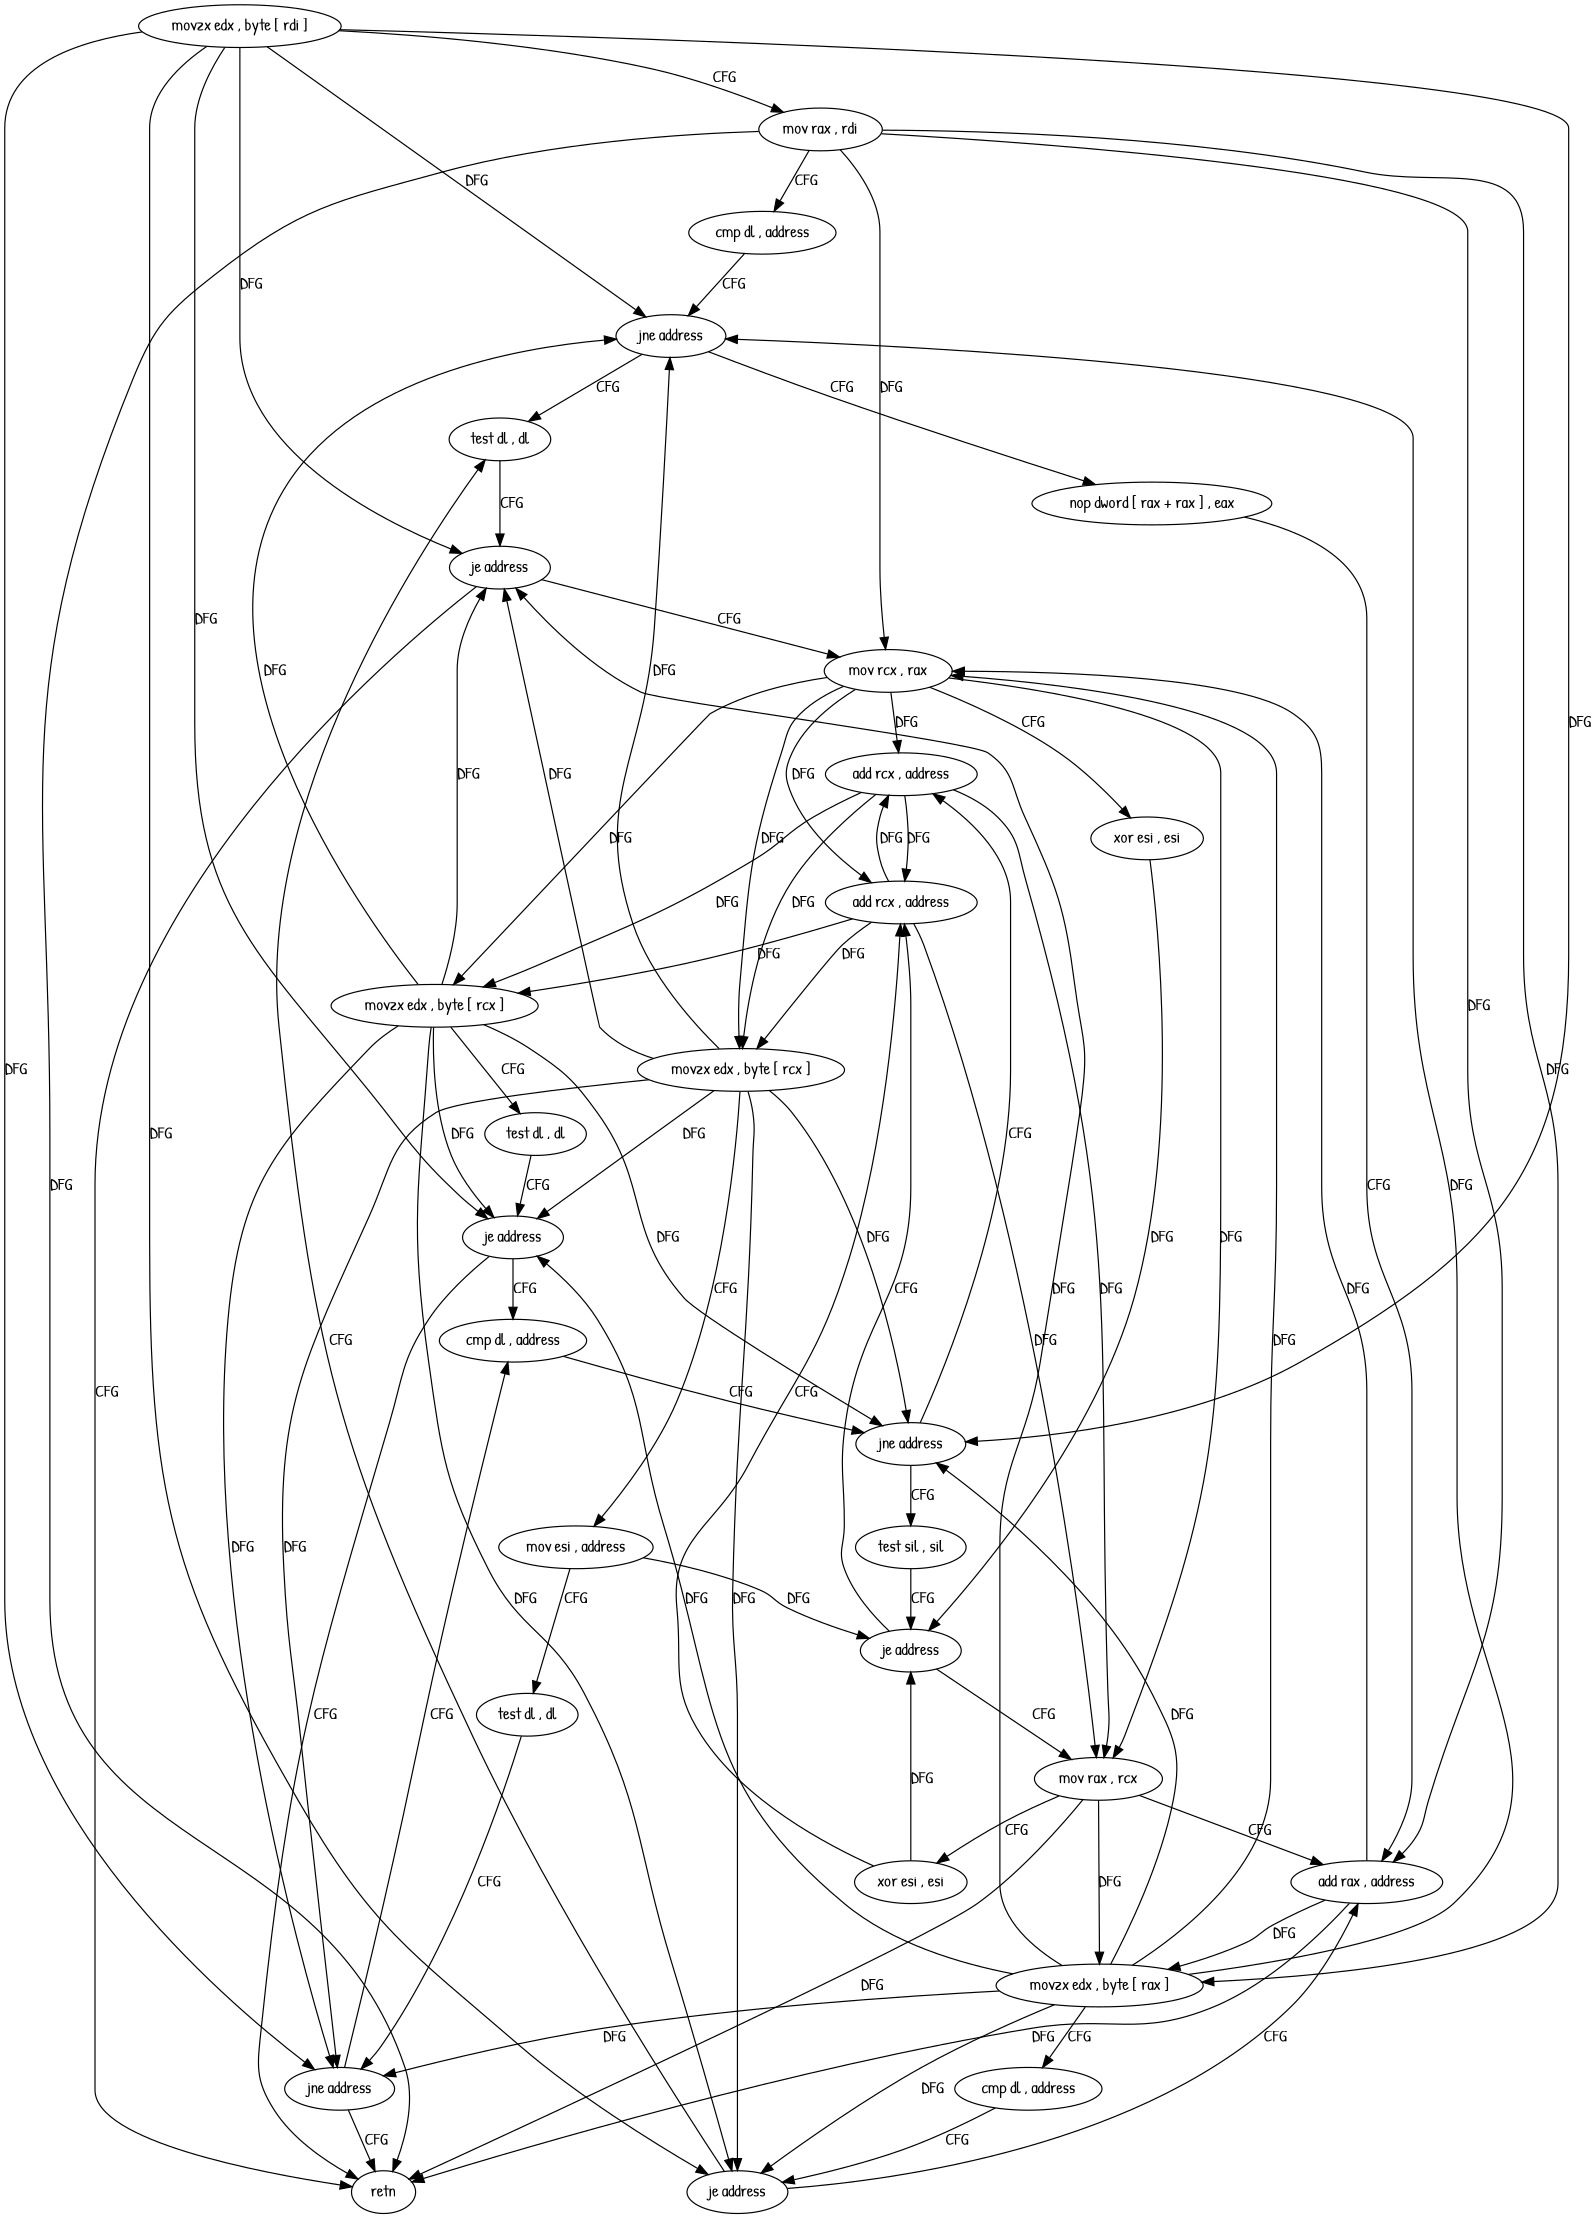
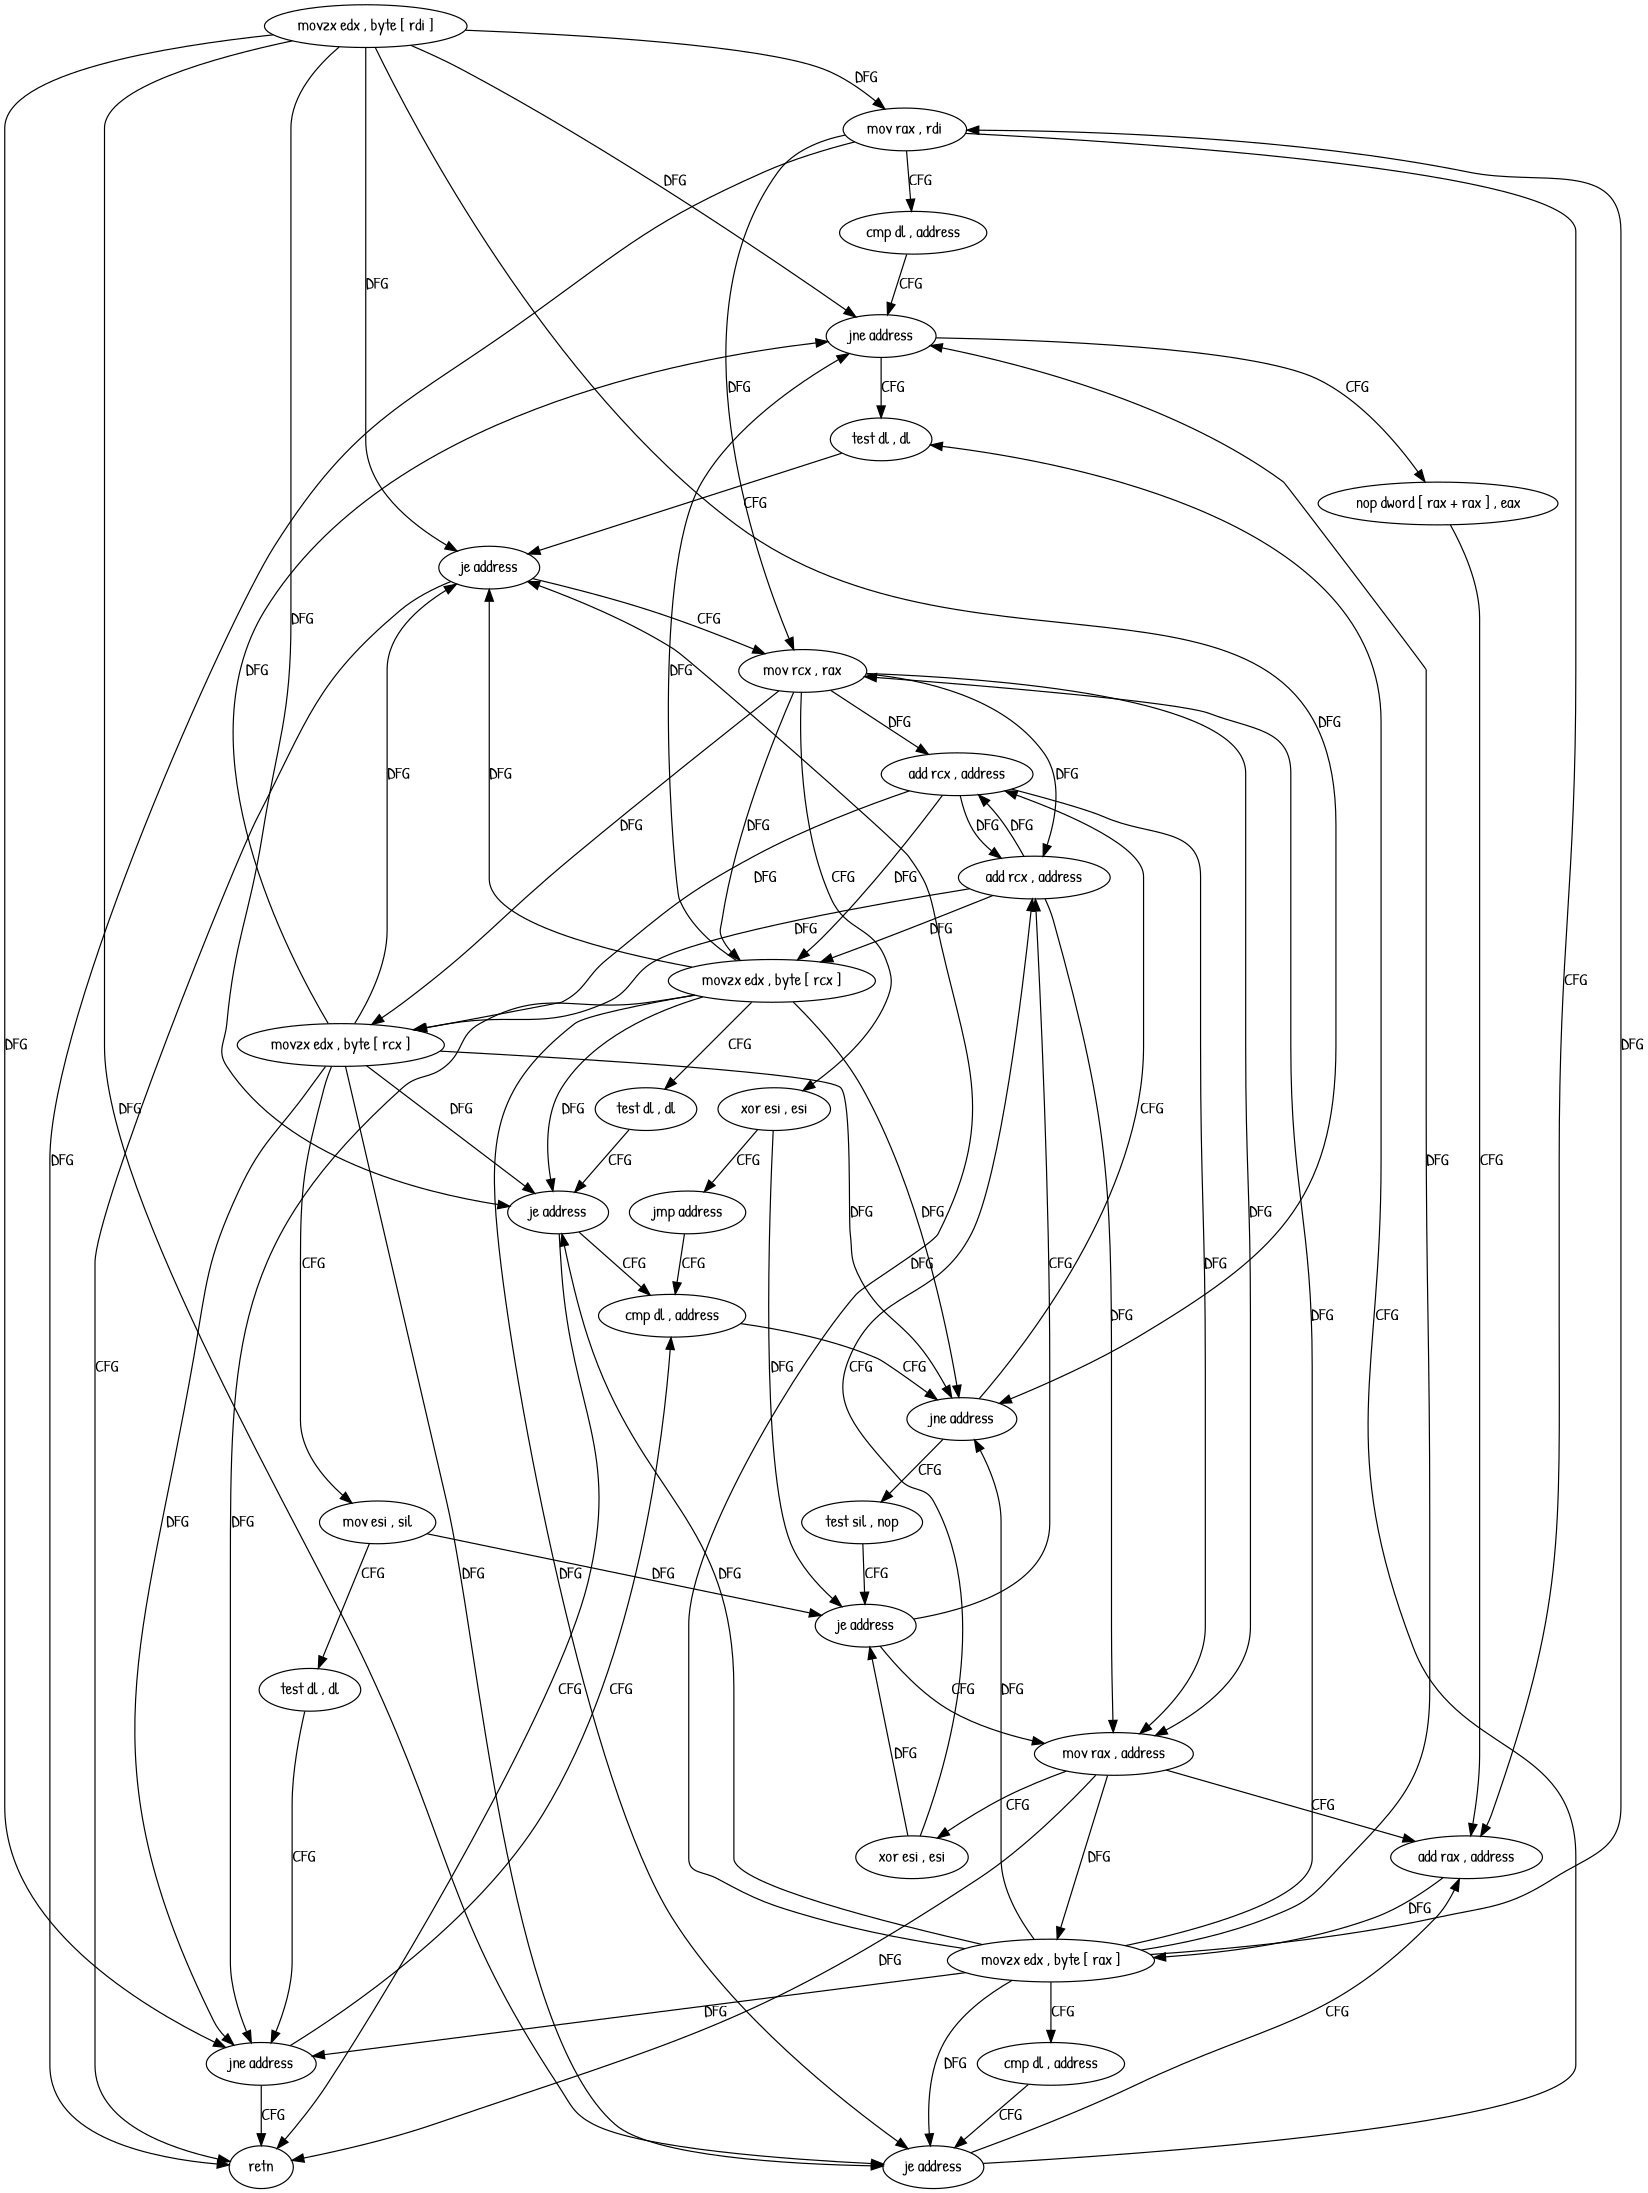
  digraph {
    fontname="Patrick Hand"
    node [fontname="Patrick Hand"]
    edge [fontname="Patrick Hand"]
    n1 [label="movzx edx , byte [ rdi ]"]
    n2 [label="mov rax , rdi"]
    n3 [label="jne address"]
    n4 [label="je address"]
    n5 [label="je address"]
    n6 [label="jne address"]
    n7 [label="jne address"]
    n8 [label="je address"]
    n9 [label="cmp dl , address"]
    n10 [label=retn]
    n11 [label="mov rcx , rax"]
    n12 [label="add rax , address"]
    n13 [label="movzx edx , byte [ rax ]"]
    n14 [label="test dl , dl"]
    n15 [label="nop dword [ rax + rax ] , eax"]
    n16 [label="add rcx , address"]
-   n17 [label="test sil , sil"]
+   n17 [label="test sil , nop"]
    n18 [label="cmp dl , address"]
    n19 [label="xor esi , esi"]
    n20 [label="add rcx , address"]
-   n21 [label="mov rax , rcx"]
+   n21 [label="mov rax , address"]
    n22 [label="movzx edx , byte [ rcx ]"]
    n23 [label="movzx edx , byte [ rcx ]"]
    n24 [label="cmp dl , address"]
+   n25 [label="jmp address"]
    n26 [label="je address"]
    n27 [label="xor esi , esi"]
-   n28 [label="mov esi , address"]
+   n28 [label="mov esi , sil"]
    n29 [label="test dl , dl"]
    n30 [label="test dl , dl"]
-   n1 -> n2 [label=CFG]
+   n1 -> n2 [label=DFG]
    n1 -> n3 [label=DFG]
    n1 -> n4 [label=DFG]
    n1 -> n5 [label=DFG]
    n1 -> n6 [label=DFG]
    n1 -> n7 [label=DFG]
    n1 -> n8 [label=DFG]
    n2 -> n9 [label=CFG]
    n2 -> n10 [label=DFG]
    n2 -> n11 [label=DFG]
-   n2 -> n12 [label=DFG]
-   n2 -> n13 [label=DFG]
+   n2 -> n12 [label=CFG]
+   n13 -> n2 [label=DFG]
    n3 -> n14 [label=CFG]
    n3 -> n15 [label=CFG]
    n4 -> n10 [label=CFG]
    n4 -> n11 [label=CFG]
    n5 -> n12 [label=CFG]
    n5 -> n14 [label=CFG]
    n6 -> n16 [label=CFG]
    n6 -> n17 [label=CFG]
    n7 -> n10 [label=CFG]
    n7 -> n18 [label=CFG]
    n8 -> n10 [label=CFG]
    n8 -> n18 [label=CFG]
    n9 -> n3 [label=CFG]
    n11 -> n16 [label=DFG]
    n11 -> n19 [label=CFG]
    n11 -> n20 [label=DFG]
    n11 -> n21 [label=DFG]
    n11 -> n22 [label=DFG]
    n11 -> n23 [label=DFG]
-   n12 -> n10 [label=DFG]
-   n12 -> n11 [label=DFG]
    n12 -> n13 [label=DFG]
    n13 -> n3 [label=DFG]
    n13 -> n4 [label=DFG]
    n13 -> n5 [label=DFG]
    n13 -> n6 [label=DFG]
    n13 -> n7 [label=DFG]
    n13 -> n8 [label=DFG]
    n13 -> n11 [label=DFG]
    n13 -> n24 [label=CFG]
    n14 -> n4 [label=CFG]
    n15 -> n12 [label=CFG]
    n16 -> n20 [label=DFG]
    n16 -> n21 [label=DFG]
    n16 -> n22 [label=DFG]
    n16 -> n23 [label=DFG]
    n17 -> n26 [label=CFG]
    n18 -> n6 [label=CFG]
+   n19 -> n25 [label=CFG]
    n19 -> n26 [label=DFG]
    n20 -> n16 [label=DFG]
    n20 -> n21 [label=DFG]
    n20 -> n22 [label=DFG]
    n20 -> n23 [label=DFG]
    n21 -> n10 [label=DFG]
    n21 -> n12 [label=CFG]
    n21 -> n13 [label=DFG]
    n21 -> n27 [label=CFG]
    n22 -> n3 [label=DFG]
    n22 -> n4 [label=DFG]
    n22 -> n5 [label=DFG]
    n22 -> n6 [label=DFG]
    n22 -> n7 [label=DFG]
    n22 -> n8 [label=DFG]
    n22 -> n28 [label=CFG]
    n23 -> n3 [label=DFG]
    n23 -> n4 [label=DFG]
    n23 -> n5 [label=DFG]
    n23 -> n6 [label=DFG]
    n23 -> n7 [label=DFG]
    n23 -> n8 [label=DFG]
    n23 -> n29 [label=CFG]
    n24 -> n5 [label=CFG]
+   n25 -> n18 [label=CFG]
    n26 -> n20 [label=CFG]
    n26 -> n21 [label=CFG]
    n27 -> n20 [label=CFG]
    n27 -> n26 [label=DFG]
    n28 -> n26 [label=DFG]
    n28 -> n30 [label=CFG]
    n29 -> n8 [label=CFG]
    n30 -> n7 [label=CFG]
  }
